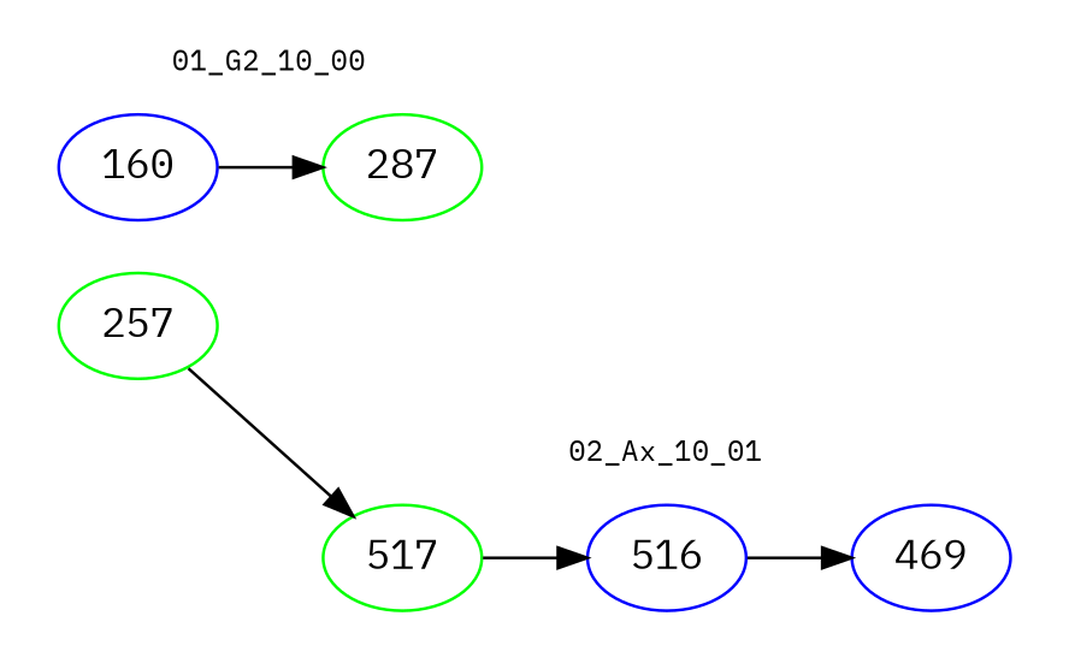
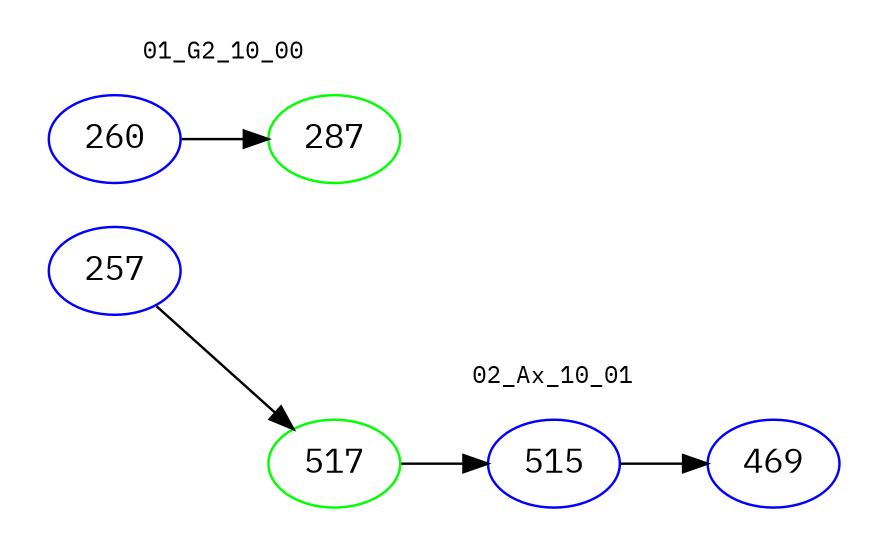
  digraph {
    fontname="IBM Plex Mono"
    rankdir=LR
    node [color=green fontname="IBM Plex Mono"]
    edge [color=black fontname="IBM Plex Mono"]
    n1 [label=517]
-   n2 [color=blue label=516]
+   n2 [color=blue label=515]
    n3 [color=blue label=469]
-   n4 [label=257]
-   n5 [color=blue label=160]
+   n4 [color=blue label=257]
+   n5 [color=blue label=260]
    n6 [label=287]
    subgraph cluster_1 {
      color=white
      fontsize=10
      label="02_Ax_10_01"
      n1
      n2
      n3
    }
    subgraph cluster_2 {
      color=white
      fontsize=10
      label="01_G2_10_00"
      n4
      n5
      n6
    }
    n1 -> n2
    n2 -> n3
    n4 -> n1
    n5 -> n6
  }
